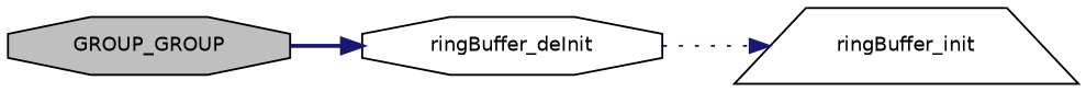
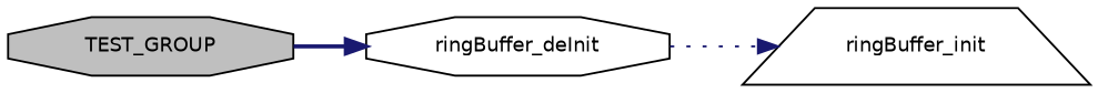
  digraph {
    rankdir=LR
    node [color=black fillcolor=white fontname=Helvetica fontsize=10 shape=octagon style=filled]
    edge [color=midnightblue fontname=Helvetica fontsize=10 labelfontname=Helvetica labelfontsize=10]
-   n1 [fillcolor=grey75 fontcolor=black height=0.2 label=GROUP_GROUP width=0.4]
+   n1 [fillcolor=grey75 fontcolor=black height=0.2 label=TEST_GROUP width=0.4]
    n2 [height=0.2 label=ringBuffer_deInit width=0.4]
    n3 [height=0.2 label=ringBuffer_init shape=trapezium width=0.4]
    n1 -> n2 [style=bold]
    n2 -> n3 [style=dotted]
  }
